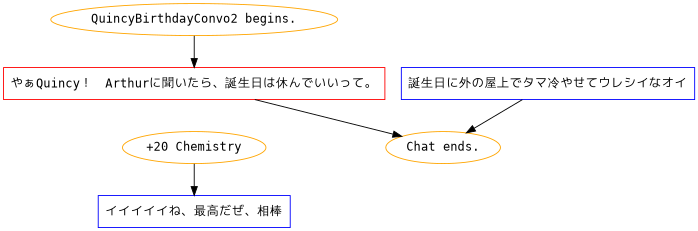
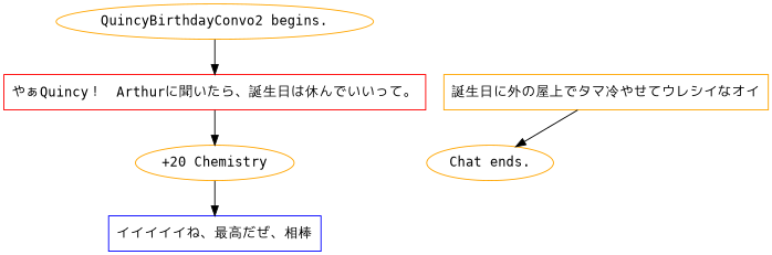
  digraph {
    fontname="DejaVu Sans Mono"
    node [color=orange fontname="DejaVu Sans Mono"]
    edge [fontname="DejaVu Sans Mono"]
    "QuincyBirthdayConvo2 begins."
    n2 [color=red label="やぁQuincy！　Arthurに聞いたら、誕生日は休んでいいって。" shape=box]
    n3 [label="+20 Chemistry"]
    n4 [color=blue label="イイイイイね、最高だぜ、相棒" shape=box]
-   n5 [color=blue label="誕生日に外の屋上でタマ冷やせてウレシイなオイ" shape=box]
+   n5 [label="誕生日に外の屋上でタマ冷やせてウレシイなオイ" shape=box]
    "Chat ends."
    "QuincyBirthdayConvo2 begins." -> n2
-   n2 -> "Chat ends."
+   n2 -> n3
    n3 -> n4
    n5 -> "Chat ends."
  }
